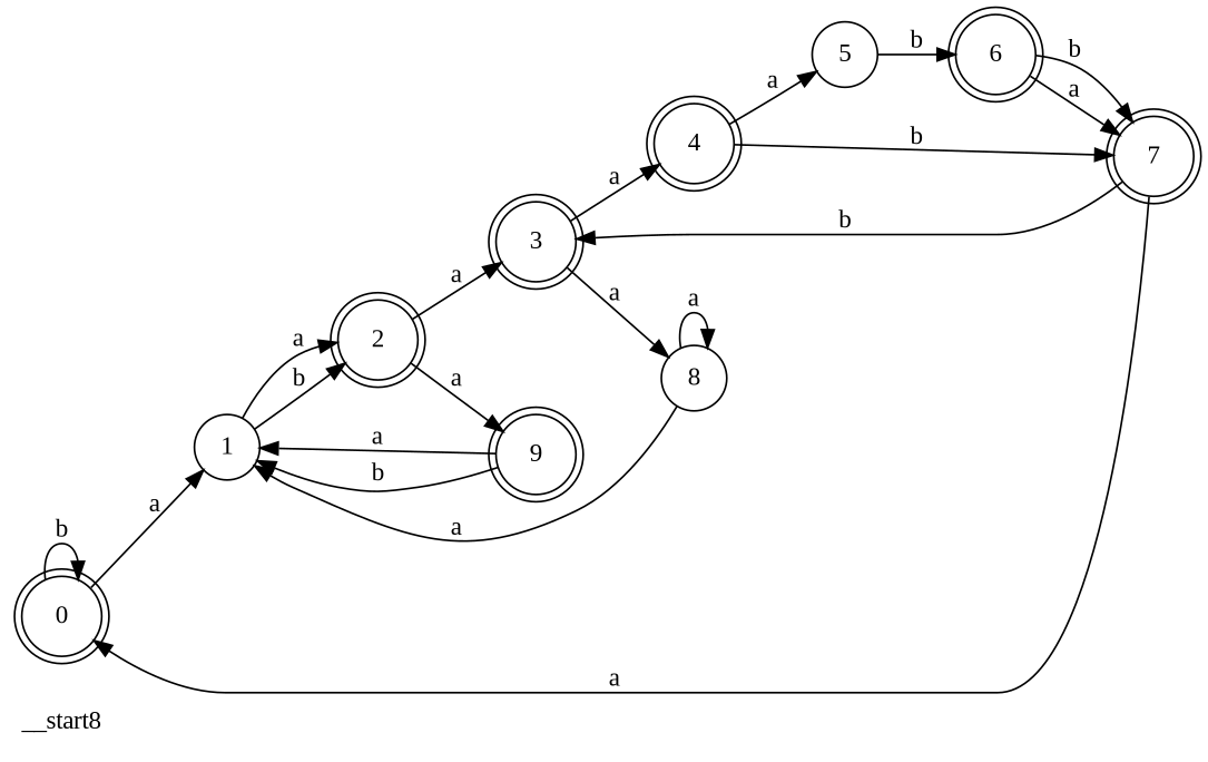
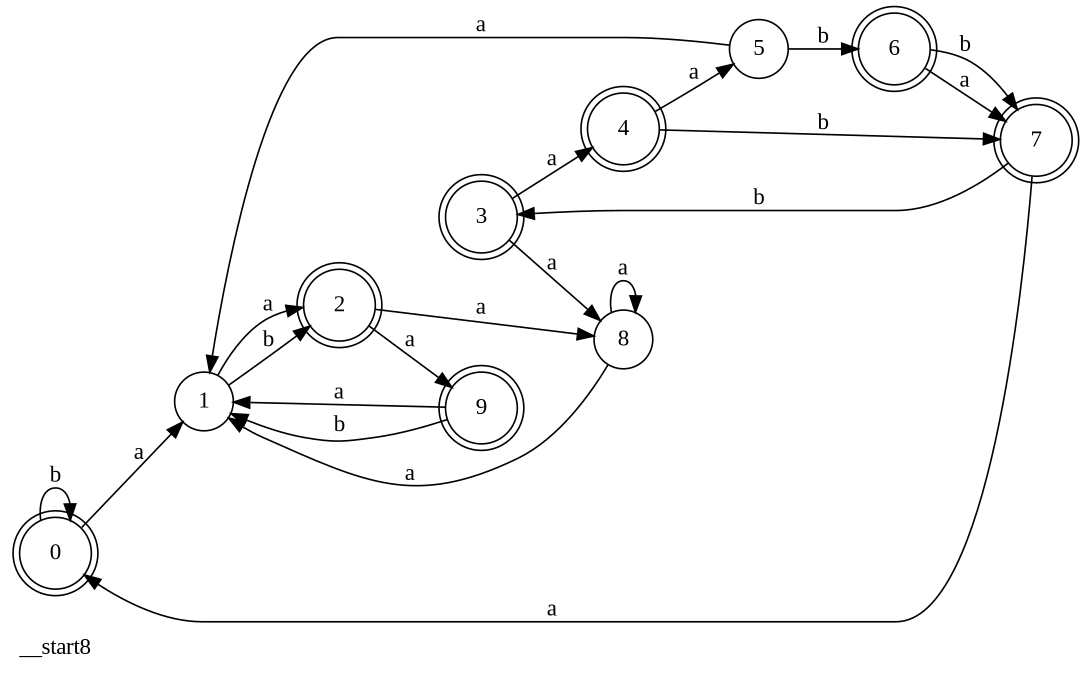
  digraph {
    fontname="Liberation Serif"
    rankdir=LR
    node [fontname="Liberation Serif" shape=doublecircle color=black fillcolor=white style="rounded,filled"]
    edge [fontname="Liberation Serif"]
    n1 [label=__start8 shape=none color="" fillcolor="" style=""]
    n2 [label=0]
    n3 [label=1 shape=circle style=filled]
    n4 [label=2]
    n5 [label=3]
    n6 [label=9]
    n7 [label=4]
    n8 [label=8 shape=circle style=filled]
    n9 [label=5 shape=circle style=filled]
    n10 [label=7]
    n11 [label=6]
    n2 -> n2 [label=b]
    n2 -> n3 [label=a]
    n3 -> n4 [label=a]
    n3 -> n4 [label=b]
-   n4 -> n5 [label=a]
+   n4 -> n8 [label=a]
    n4 -> n6 [label=a]
    n5 -> n7 [label=a]
    n5 -> n8 [label=a]
    n6 -> n3 [label=a]
    n6 -> n3 [label=b]
    n7 -> n9 [label=a]
    n7 -> n10 [label=b]
    n8 -> n3 [label=a]
    n8 -> n8 [label=a]
+   n9 -> n3 [label=a]
    n9 -> n11 [label=b]
    n10 -> n2 [label=a]
    n10 -> n5 [label=b]
    n11 -> n10 [label=a]
    n11 -> n10 [label=b]
  }
